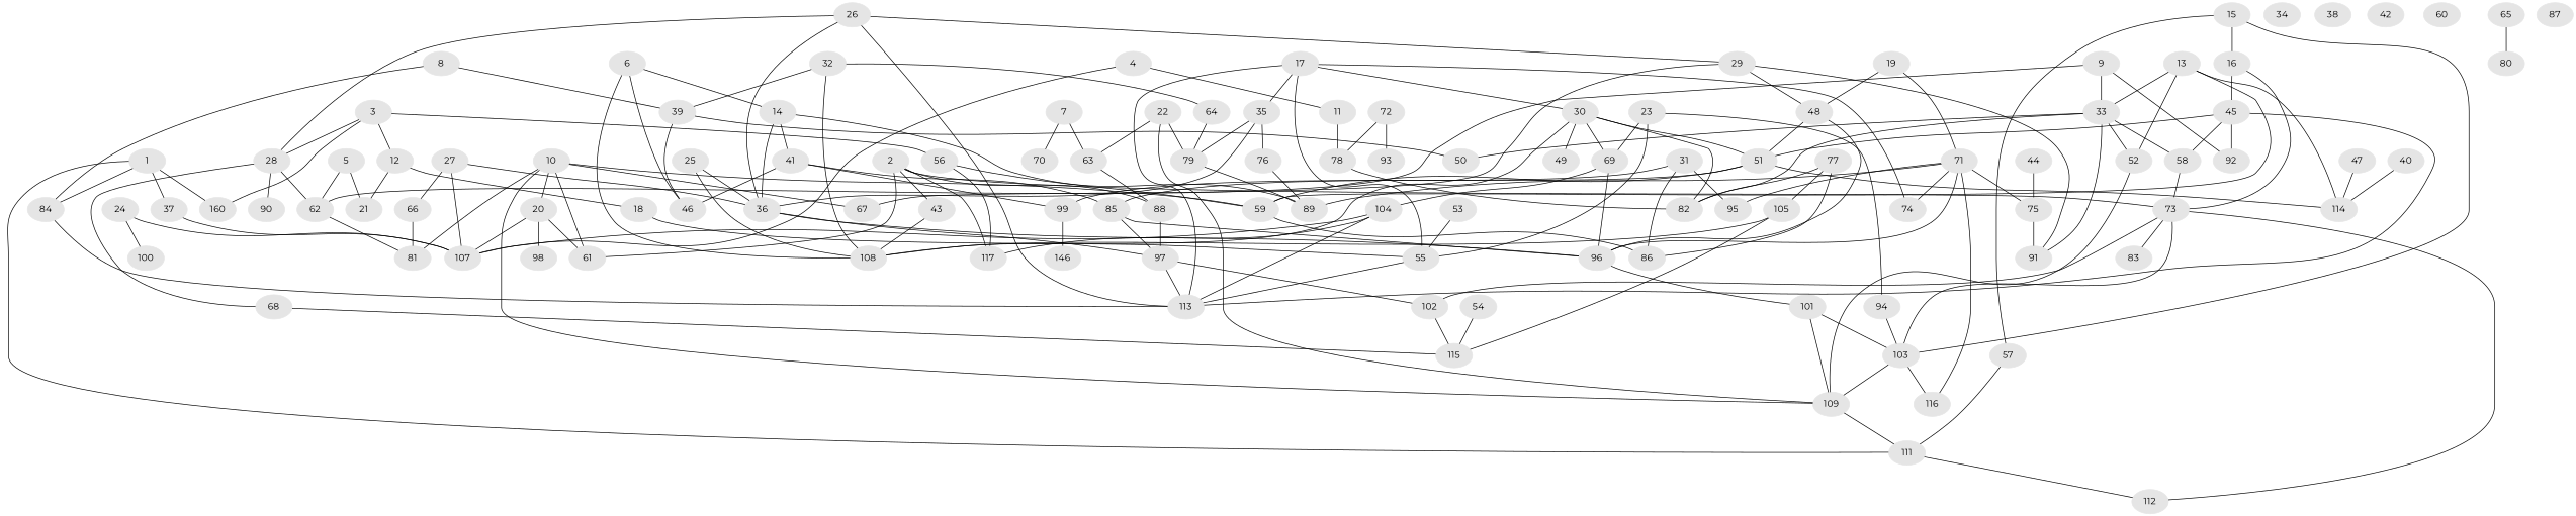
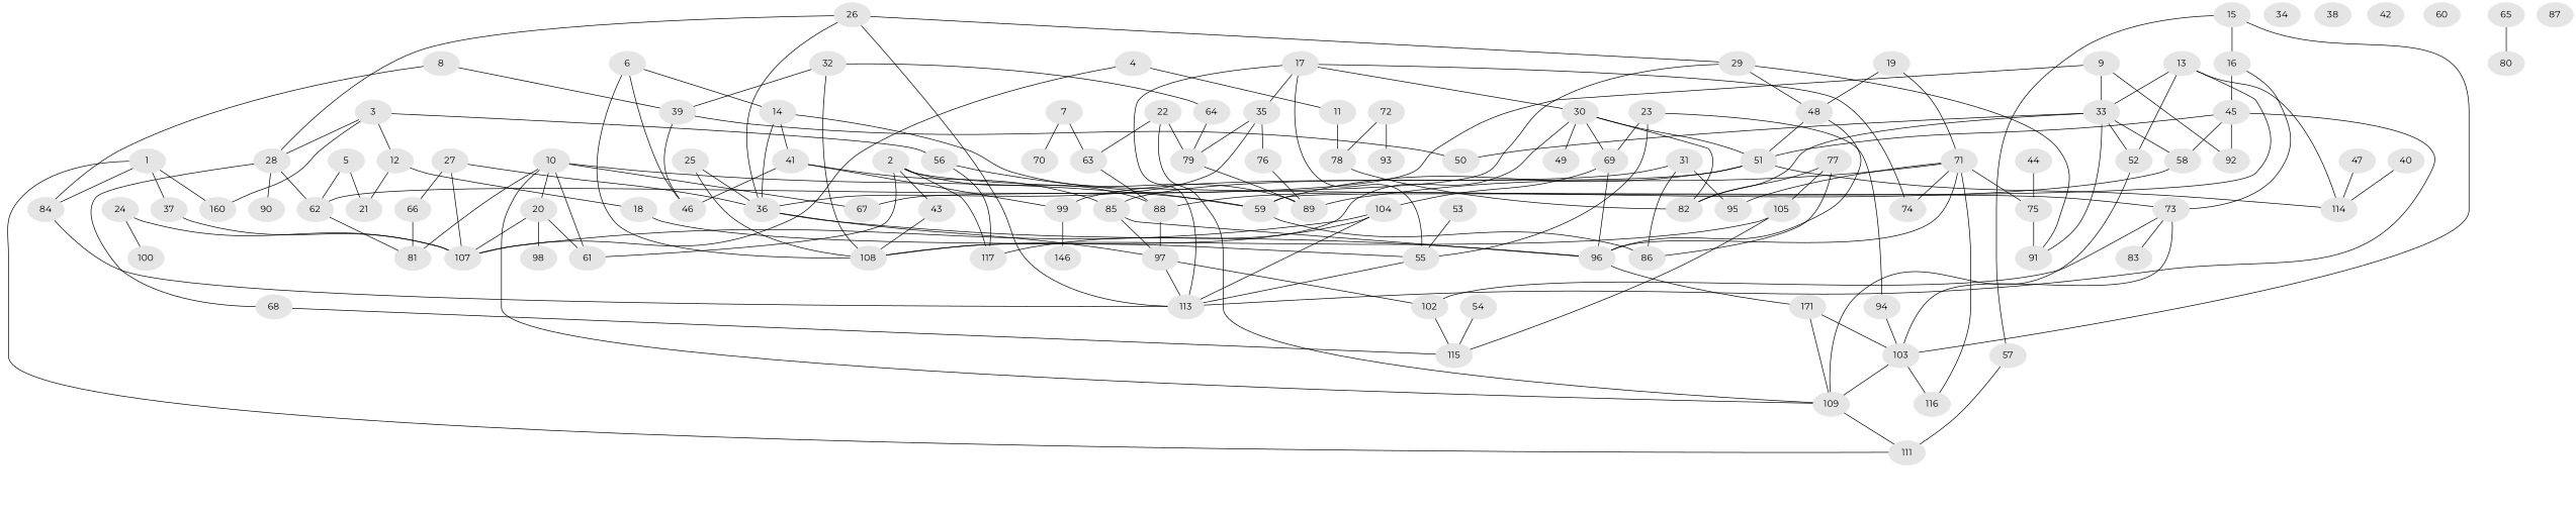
  graph {
    fontname=Montserrat
    node [color=gray90 fontname=Montserrat style=filled]
    edge [fontname=Montserrat]
    1
    37
    84
    n4 [label=160]
    111
    107
    113
-   112
    2
    43
    61
    73
    88
    117
    108
    103
    83
    102
    97
    3
    12
    28
    56
    21
    18
    62
    68
    90
    59
    4
    11
    78
    5
    81
    6
    14
    46
    36
    41
    89
    7
    63
    70
    8
    39
    50
    9
    33
    92
    52
    91
    82
    58
    10
    20
    67
    109
    98
    86
    55
    13
    114
    96
    99
    85
    15
    16
    57
    45
    116
    51
    17
    30
    35
    74
    69
    49
    79
    76
    19
    48
    71
    95
    75
    22
    23
    94
    104
    24
    100
    25
    26
    29
    27
    66
    115
    31
    n98 [label=146]
    32
    64
    34
-   101
+   101 [label=171]
    38
    40
    42
    44
    47
    53
    54
    60
    65
    80
    72
    93
    77
    105
    87
    1 -- 37
    1 -- 84
    1 -- n4
    1 -- 111
    37 -- 107
    84 -- 113
-   111 -- 112
    2 -- 43
    2 -- 61
    2 -- 73
    2 -- 88
    2 -- 117
    43 -- 108
-   73 -- 112
    73 -- 103
    73 -- 83
    73 -- 102
    88 -- 97
    103 -- 109
    103 -- 116
    102 -- 115
    97 -- 113
    97 -- 102
    3 -- n4
    3 -- 12
    3 -- 28
    3 -- 56
    12 -- 21
    12 -- 18
    28 -- 62
    28 -- 68
    28 -- 90
    56 -- 117
    56 -- 59
    18 -- 55
    62 -- 81
    68 -- 115
    59 -- 86
    4 -- 107
    4 -- 11
    11 -- 78
    78 -- 82
    5 -- 21
    5 -- 62
    6 -- 108
    6 -- 14
    6 -- 46
    14 -- 36
    14 -- 41
    14 -- 89
    36 -- 97
    36 -- 96
    41 -- 46
    41 -- 99
    41 -- 85
    7 -- 63
    7 -- 70
    63 -- 88
    8 -- 84
    8 -- 39
    39 -- 46
    39 -- 50
    9 -- 62
    9 -- 33
    9 -- 92
    33 -- 50
    33 -- 52
    33 -- 91
    33 -- 82
    33 -- 58
    52 -- 109
-   58 -- 73
+   58 -- 88
    10 -- 61
    10 -- 59
    10 -- 81
    10 -- 20
    10 -- 67
    10 -- 109
    20 -- 107
    20 -- 61
    20 -- 98
    109 -- 111
    55 -- 113
    13 -- 59
    13 -- 33
    13 -- 52
    13 -- 114
    96 -- 101
    99 -- n98
    85 -- 97
    85 -- 96
    15 -- 103
    15 -- 16
    15 -- 57
    16 -- 73
    16 -- 45
    57 -- 111
    45 -- 113
    45 -- 92
    45 -- 58
    45 -- 51
    51 -- 59
    51 -- 114
    51 -- 85
    17 -- 113
    17 -- 55
    17 -- 30
    17 -- 35
    17 -- 74
    30 -- 108
    30 -- 82
    30 -- 51
    30 -- 69
    30 -- 49
    35 -- 36
    35 -- 79
    35 -- 76
    69 -- 96
    69 -- 104
    79 -- 89
    76 -- 89
    19 -- 48
    19 -- 71
    48 -- 96
    48 -- 51
    71 -- 89
    71 -- 96
    71 -- 116
    71 -- 74
    71 -- 95
    71 -- 75
    75 -- 91
    22 -- 63
    22 -- 109
    22 -- 79
    23 -- 55
    23 -- 69
    23 -- 94
    94 -- 103
    104 -- 107
    104 -- 113
    104 -- 117
    24 -- 107
    24 -- 100
    25 -- 108
    25 -- 36
    26 -- 113
    26 -- 28
    26 -- 36
    26 -- 29
    29 -- 91
    29 -- 67
    29 -- 48
    27 -- 107
    27 -- 36
    27 -- 66
    66 -- 81
    31 -- 86
    31 -- 99
    31 -- 95
    32 -- 108
    32 -- 39
    32 -- 64
    64 -- 79
    101 -- 103
    101 -- 109
    40 -- 114
    44 -- 75
    47 -- 114
    53 -- 55
    54 -- 115
    65 -- 80
    72 -- 78
    72 -- 93
    77 -- 82
    77 -- 86
    77 -- 105
    105 -- 108
    105 -- 115
  }
